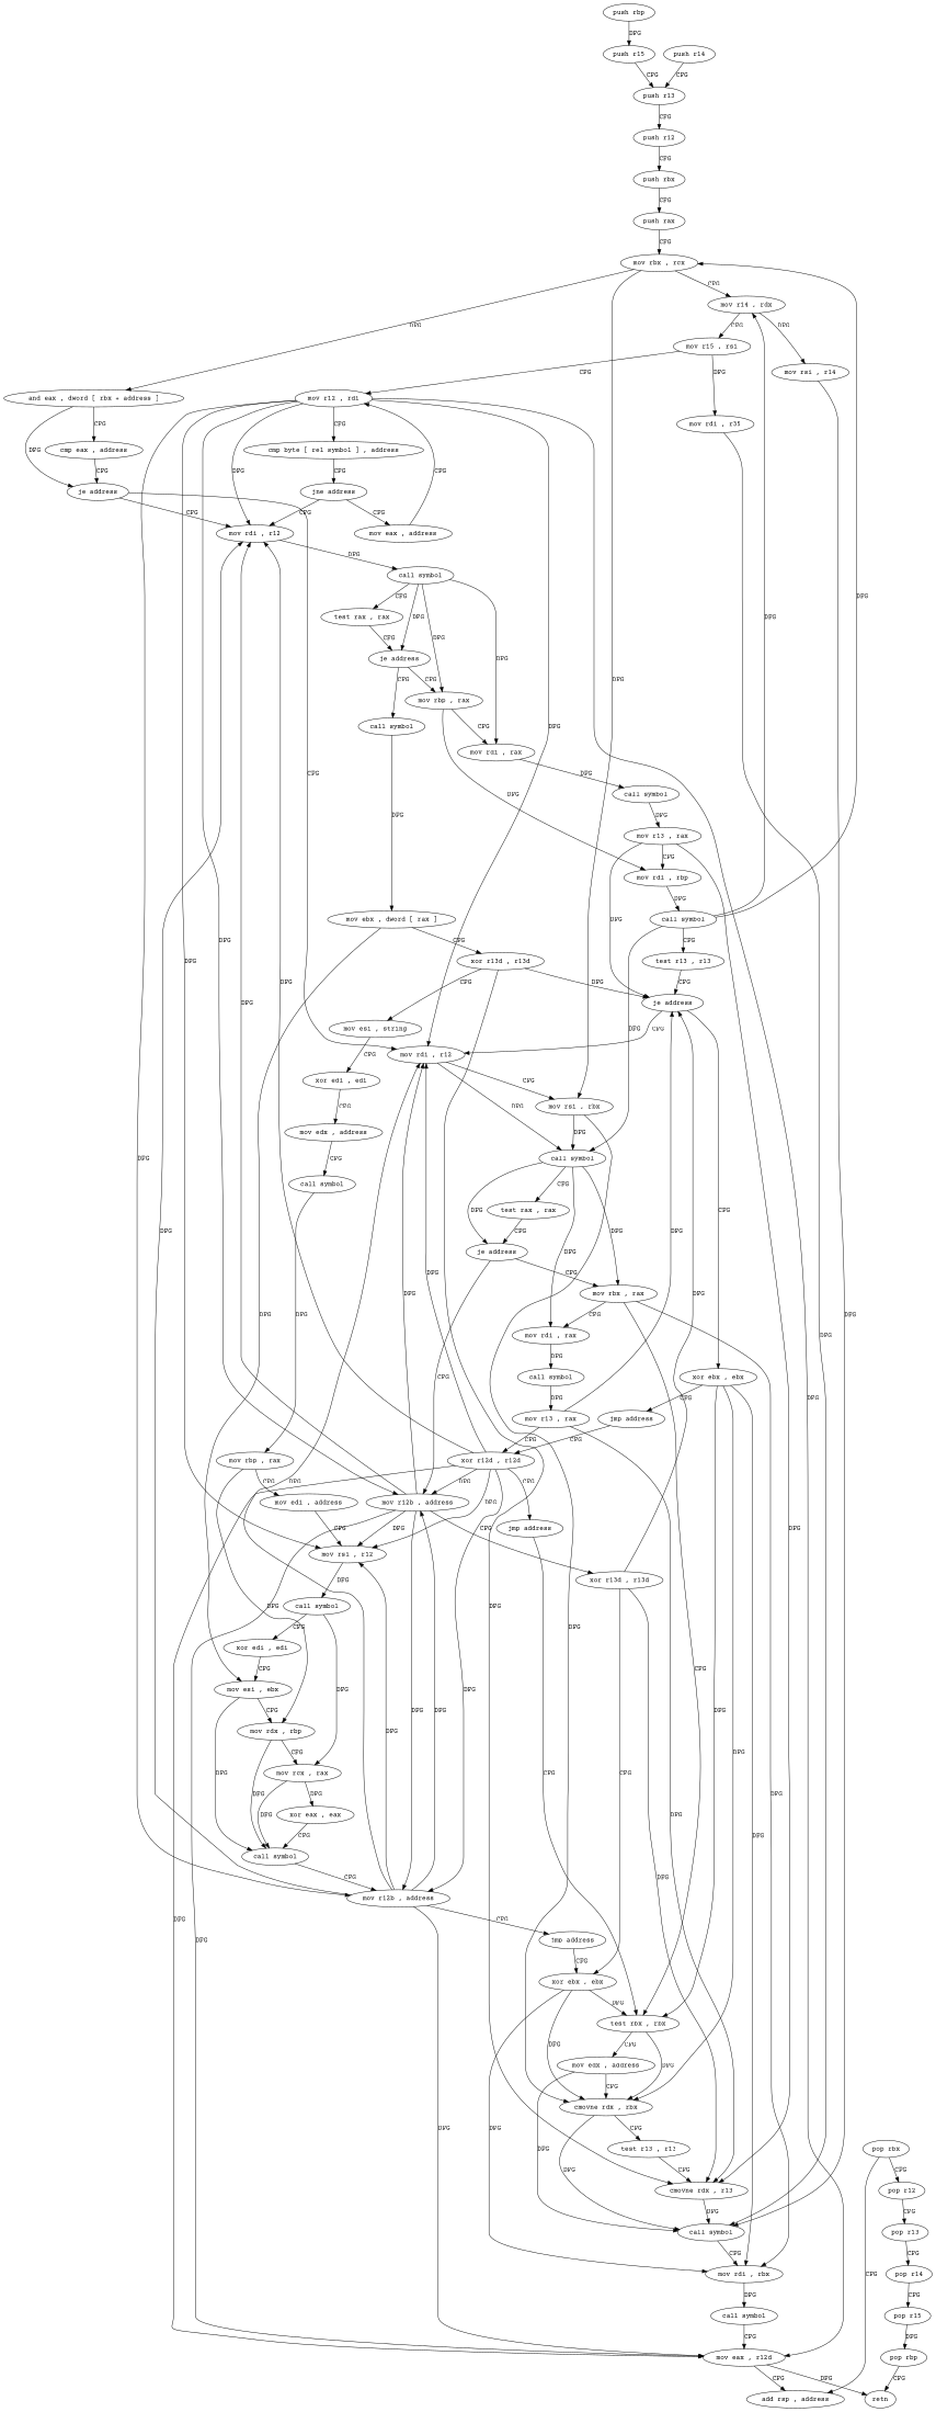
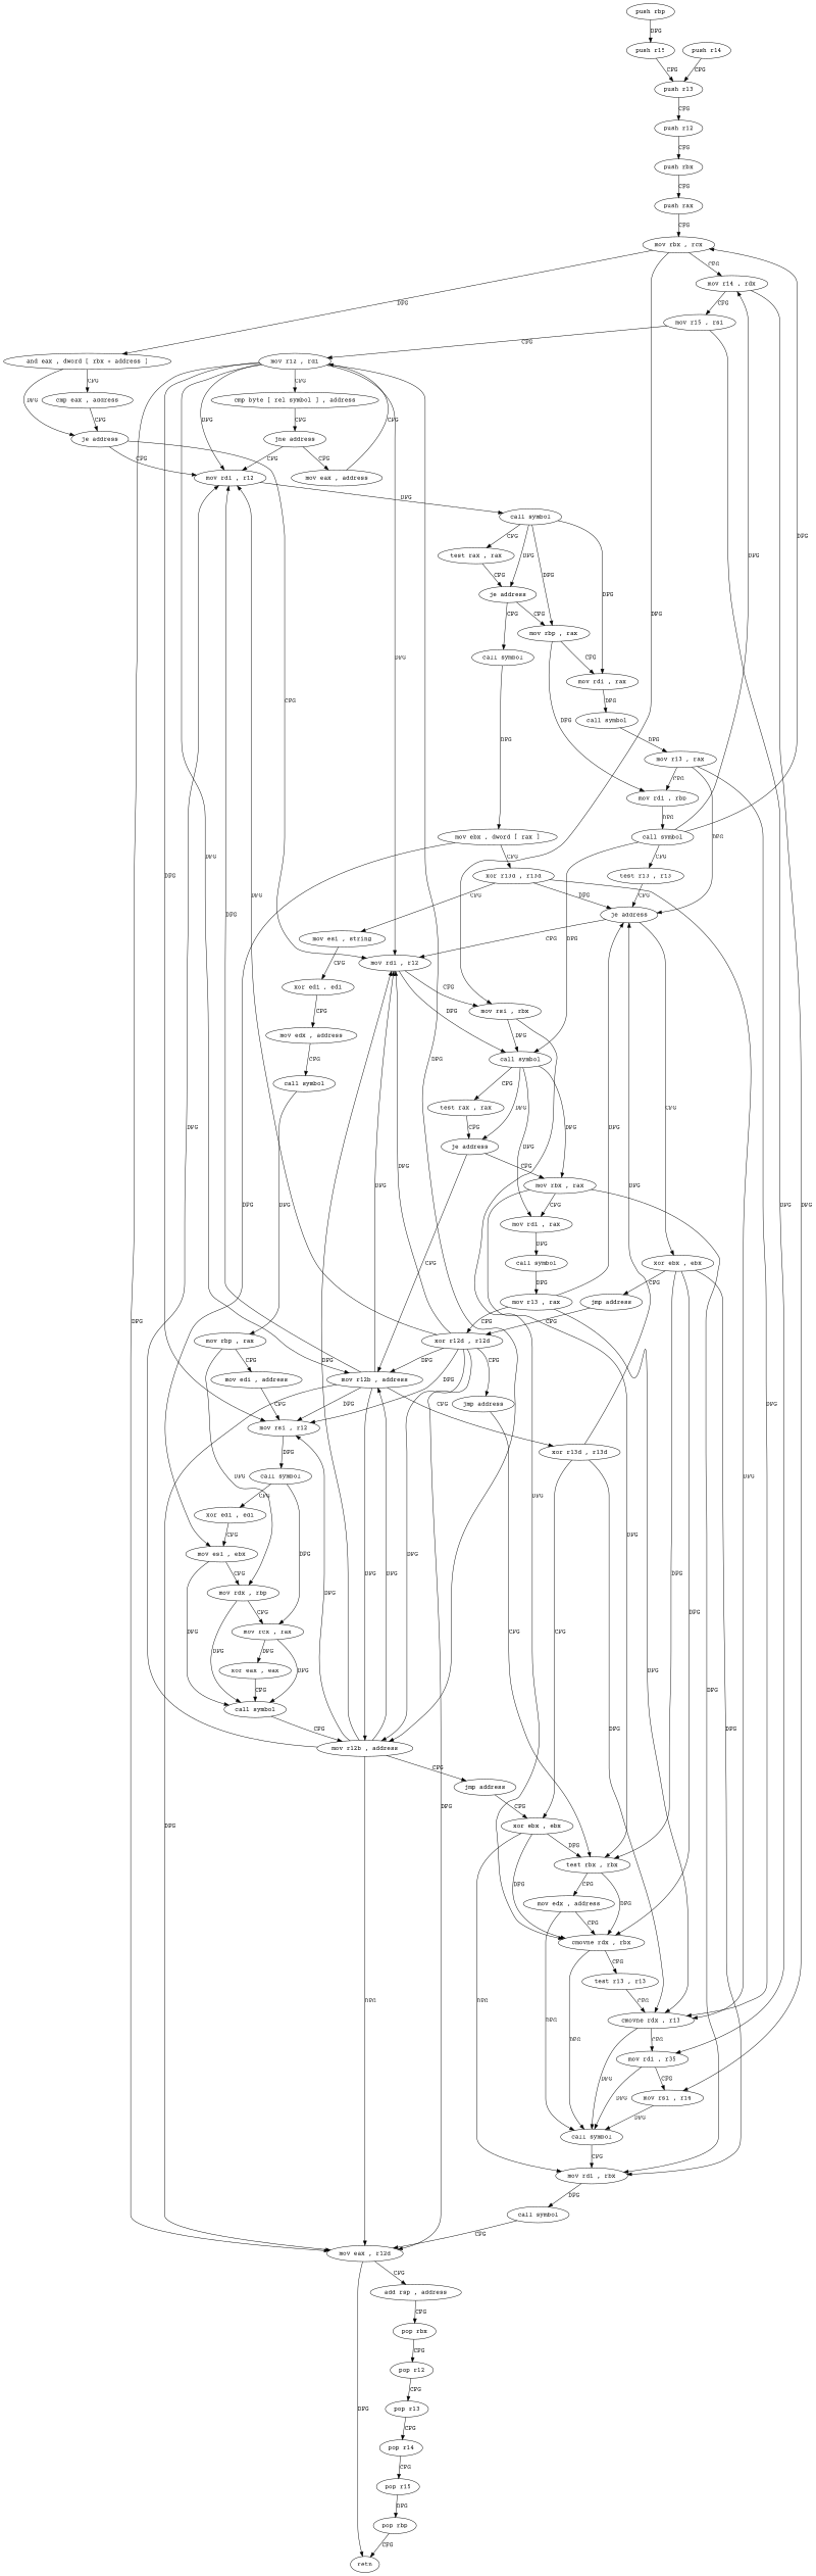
  digraph {
    fontname="Courier Prime"
    node [fontname="Courier Prime"]
    edge [fontname="Courier Prime"]
    n1 [label="push rbp"]
    n2 [label="push r15"]
    n3 [label="push r13"]
    n4 [label="push r14"]
    n5 [label="push r12"]
    n6 [label="push rbx"]
    n7 [label="push rax"]
    n8 [label="mov rbx , rcx"]
    n9 [label="mov r14 , rdx"]
    n10 [label="and eax , dword [ rbx + address ]"]
    n11 [label="mov rsi , rbx"]
    n12 [label="mov r15 , rsi"]
    n13 [label="mov rsi , r14"]
    n14 [label="cmp eax , address"]
    n15 [label="je address"]
    n16 [label="call symbol"]
    n17 [label="cmovne rdx , rbx"]
    n18 [label="mov r12 , rdi"]
    n19 [label="mov rdi , r35"]
    n20 [label="call symbol"]
    n21 [label="cmp byte [ rel symbol ] , address"]
    n22 [label="mov rdi , r12"]
    n23 [label="mov rdi , r12"]
    n24 [label="mov rsi , r12"]
    n25 [label="mov r12b , address"]
    n26 [label="mov r12b , address"]
    n27 [label="mov eax , r12d"]
    n28 [label="jne address"]
    n29 [label="call symbol"]
    n30 [label="call symbol"]
    n31 [label="jmp address"]
    n32 [label="xor r13d , r13d"]
    n33 [label="add rsp , address"]
    n34 [label=retn]
    n35 [label="mov eax , address"]
    n36 [label="test rax , rax"]
    n37 [label="je address"]
    n38 [label="mov rbp , rax"]
    n39 [label="mov rdi , rax"]
    n40 [label="call symbol"]
    n41 [label="mov rdi , rbp"]
    n42 [label="call symbol"]
    n43 [label="mov ebx , dword [ rax ]"]
    n44 [label="xor r13d , r13d"]
    n45 [label="mov esi , ebx"]
    n46 [label="call symbol"]
    n47 [label="test rax , rax"]
    n48 [label="je address"]
    n49 [label="mov rbx , rax"]
    n50 [label="mov rdi , rax"]
    n51 [label="mov esi , string"]
    n52 [label="je address"]
    n53 [label="cmovne rdx , r13"]
    n54 [label="mov rdx , rbp"]
    n55 [label="call symbol"]
    n56 [label="xor edi , edi"]
    n57 [label="xor ebx , ebx"]
    n58 [label="mov edx , address"]
    n59 [label="call symbol"]
    n60 [label="mov rbp , rax"]
    n61 [label="mov edi , address"]
    n62 [label="mov rcx , rax"]
    n63 [label="xor edi , edi"]
    n64 [label="xor eax , eax"]
    n65 [label="xor ebx , ebx"]
    n66 [label="test rbx , rbx"]
    n67 [label="mov rdi , rbx"]
    n68 [label="mov edx , address"]
    n69 [label="test r13 , r13"]
    n70 [label="call symbol"]
    n71 [label="mov r13 , rax"]
    n72 [label="test r13 , r13"]
    n73 [label="jmp address"]
    n74 [label="xor r12d , r12d"]
    n75 [label="call symbol"]
    n76 [label="jmp address"]
    n77 [label="mov r13 , rax"]
    n78 [label="pop rbx"]
    n79 [label="pop r12"]
    n80 [label="pop r13"]
    n81 [label="pop r14"]
    n82 [label="pop r15"]
    n83 [label="pop rbp"]
    n1 -> n2 [label=DFG]
    n2 -> n3 [label=CFG]
    n3 -> n5 [label=CFG]
    n4 -> n3 [label=CFG]
    n5 -> n6 [label=CFG]
    n6 -> n7 [label=CFG]
    n7 -> n8 [label=CFG]
    n8 -> n9 [label=CFG]
    n8 -> n10 [label=DFG]
    n8 -> n11 [label=DFG]
    n9 -> n12 [label=CFG]
    n9 -> n13 [label=DFG]
    n10 -> n14 [label=CFG]
    n10 -> n15 [label=DFG]
    n11 -> n16 [label=DFG]
    n11 -> n17 [label=DFG]
    n12 -> n18 [label=CFG]
    n12 -> n19 [label=DFG]
    n13 -> n20 [label=DFG]
    n14 -> n15 [label=CFG]
    n15 -> n22 [label=CFG]
    n15 -> n23 [label=CFG]
    n16 -> n47 [label=CFG]
    n16 -> n48 [label=DFG]
    n16 -> n49 [label=DFG]
    n16 -> n50 [label=DFG]
    n17 -> n20 [label=DFG]
    n17 -> n69 [label=CFG]
    n18 -> n21 [label=CFG]
    n18 -> n22 [label=DFG]
    n18 -> n23 [label=DFG]
    n18 -> n24 [label=DFG]
    n18 -> n25 [label=DFG]
    n18 -> n26 [label=DFG]
    n18 -> n27 [label=DFG]
+   n19 -> n13 [label=CFG]
    n19 -> n20 [label=DFG]
    n20 -> n67 [label=CFG]
    n21 -> n28 [label=CFG]
    n22 -> n29 [label=DFG]
    n23 -> n11 [label=CFG]
    n23 -> n16 [label=DFG]
    n24 -> n30 [label=DFG]
    n25 -> n22 [label=DFG]
    n25 -> n23 [label=DFG]
    n25 -> n24 [label=DFG]
    n25 -> n26 [label=DFG]
    n25 -> n27 [label=DFG]
    n25 -> n31 [label=CFG]
    n26 -> n22 [label=DFG]
    n26 -> n23 [label=DFG]
    n26 -> n24 [label=DFG]
    n26 -> n25 [label=DFG]
    n26 -> n27 [label=DFG]
    n26 -> n32 [label=CFG]
    n27 -> n33 [label=CFG]
    n27 -> n34 [label=DFG]
    n28 -> n22 [label=CFG]
    n28 -> n35 [label=CFG]
    n29 -> n36 [label=CFG]
    n29 -> n37 [label=DFG]
    n29 -> n38 [label=DFG]
    n29 -> n39 [label=DFG]
    n30 -> n62 [label=DFG]
    n30 -> n63 [label=CFG]
    n31 -> n65 [label=CFG]
    n32 -> n52 [label=DFG]
    n32 -> n53 [label=DFG]
    n32 -> n65 [label=CFG]
-   n78 -> n33 [label=CFG]
+   n33 -> n78 [label=CFG]
    n35 -> n18 [label=CFG]
    n36 -> n37 [label=CFG]
    n37 -> n38 [label=CFG]
    n37 -> n40 [label=CFG]
    n38 -> n39 [label=CFG]
    n38 -> n41 [label=DFG]
    n39 -> n42 [label=DFG]
    n40 -> n43 [label=DFG]
    n41 -> n46 [label=DFG]
    n42 -> n71 [label=DFG]
    n43 -> n44 [label=CFG]
    n43 -> n45 [label=DFG]
    n44 -> n51 [label=CFG]
    n44 -> n52 [label=DFG]
    n44 -> n53 [label=DFG]
    n45 -> n54 [label=CFG]
    n45 -> n55 [label=DFG]
    n46 -> n8 [label=DFG]
    n46 -> n9 [label=DFG]
    n46 -> n16 [label=DFG]
    n46 -> n72 [label=CFG]
    n47 -> n48 [label=CFG]
    n48 -> n26 [label=CFG]
    n48 -> n49 [label=CFG]
    n49 -> n50 [label=CFG]
-   n49 -> n66 [label=CFG]
+   n49 -> n66 [label=DFG]
    n49 -> n67 [label=DFG]
    n50 -> n75 [label=DFG]
    n51 -> n56 [label=CFG]
    n52 -> n23 [label=CFG]
    n52 -> n57 [label=CFG]
+   n53 -> n19 [label=CFG]
    n53 -> n20 [label=DFG]
    n54 -> n55 [label=DFG]
    n54 -> n62 [label=CFG]
    n55 -> n25 [label=CFG]
    n56 -> n58 [label=CFG]
    n57 -> n17 [label=DFG]
    n57 -> n66 [label=DFG]
    n57 -> n67 [label=DFG]
    n57 -> n73 [label=CFG]
    n58 -> n59 [label=CFG]
    n59 -> n60 [label=DFG]
    n60 -> n54 [label=DFG]
    n60 -> n61 [label=CFG]
    n61 -> n24 [label=CFG]
    n62 -> n55 [label=DFG]
    n62 -> n64 [label=DFG]
    n63 -> n45 [label=CFG]
    n64 -> n55 [label=CFG]
    n65 -> n17 [label=DFG]
    n65 -> n66 [label=DFG]
    n65 -> n67 [label=DFG]
    n66 -> n17 [label=DFG]
    n66 -> n68 [label=CFG]
    n67 -> n70 [label=DFG]
    n68 -> n17 [label=CFG]
    n68 -> n20 [label=DFG]
    n69 -> n53 [label=CFG]
    n70 -> n27 [label=CFG]
    n71 -> n41 [label=CFG]
    n71 -> n52 [label=DFG]
    n71 -> n53 [label=DFG]
    n72 -> n52 [label=CFG]
    n73 -> n74 [label=CFG]
    n74 -> n22 [label=DFG]
    n74 -> n23 [label=DFG]
    n74 -> n24 [label=DFG]
    n74 -> n25 [label=DFG]
    n74 -> n26 [label=DFG]
    n74 -> n27 [label=DFG]
    n74 -> n76 [label=CFG]
    n75 -> n77 [label=DFG]
    n76 -> n66 [label=CFG]
    n77 -> n52 [label=DFG]
    n77 -> n53 [label=DFG]
    n77 -> n74 [label=CFG]
    n78 -> n79 [label=CFG]
    n79 -> n80 [label=CFG]
    n80 -> n81 [label=CFG]
    n81 -> n82 [label=CFG]
    n82 -> n83 [label=DFG]
    n83 -> n34 [label=CFG]
  }
